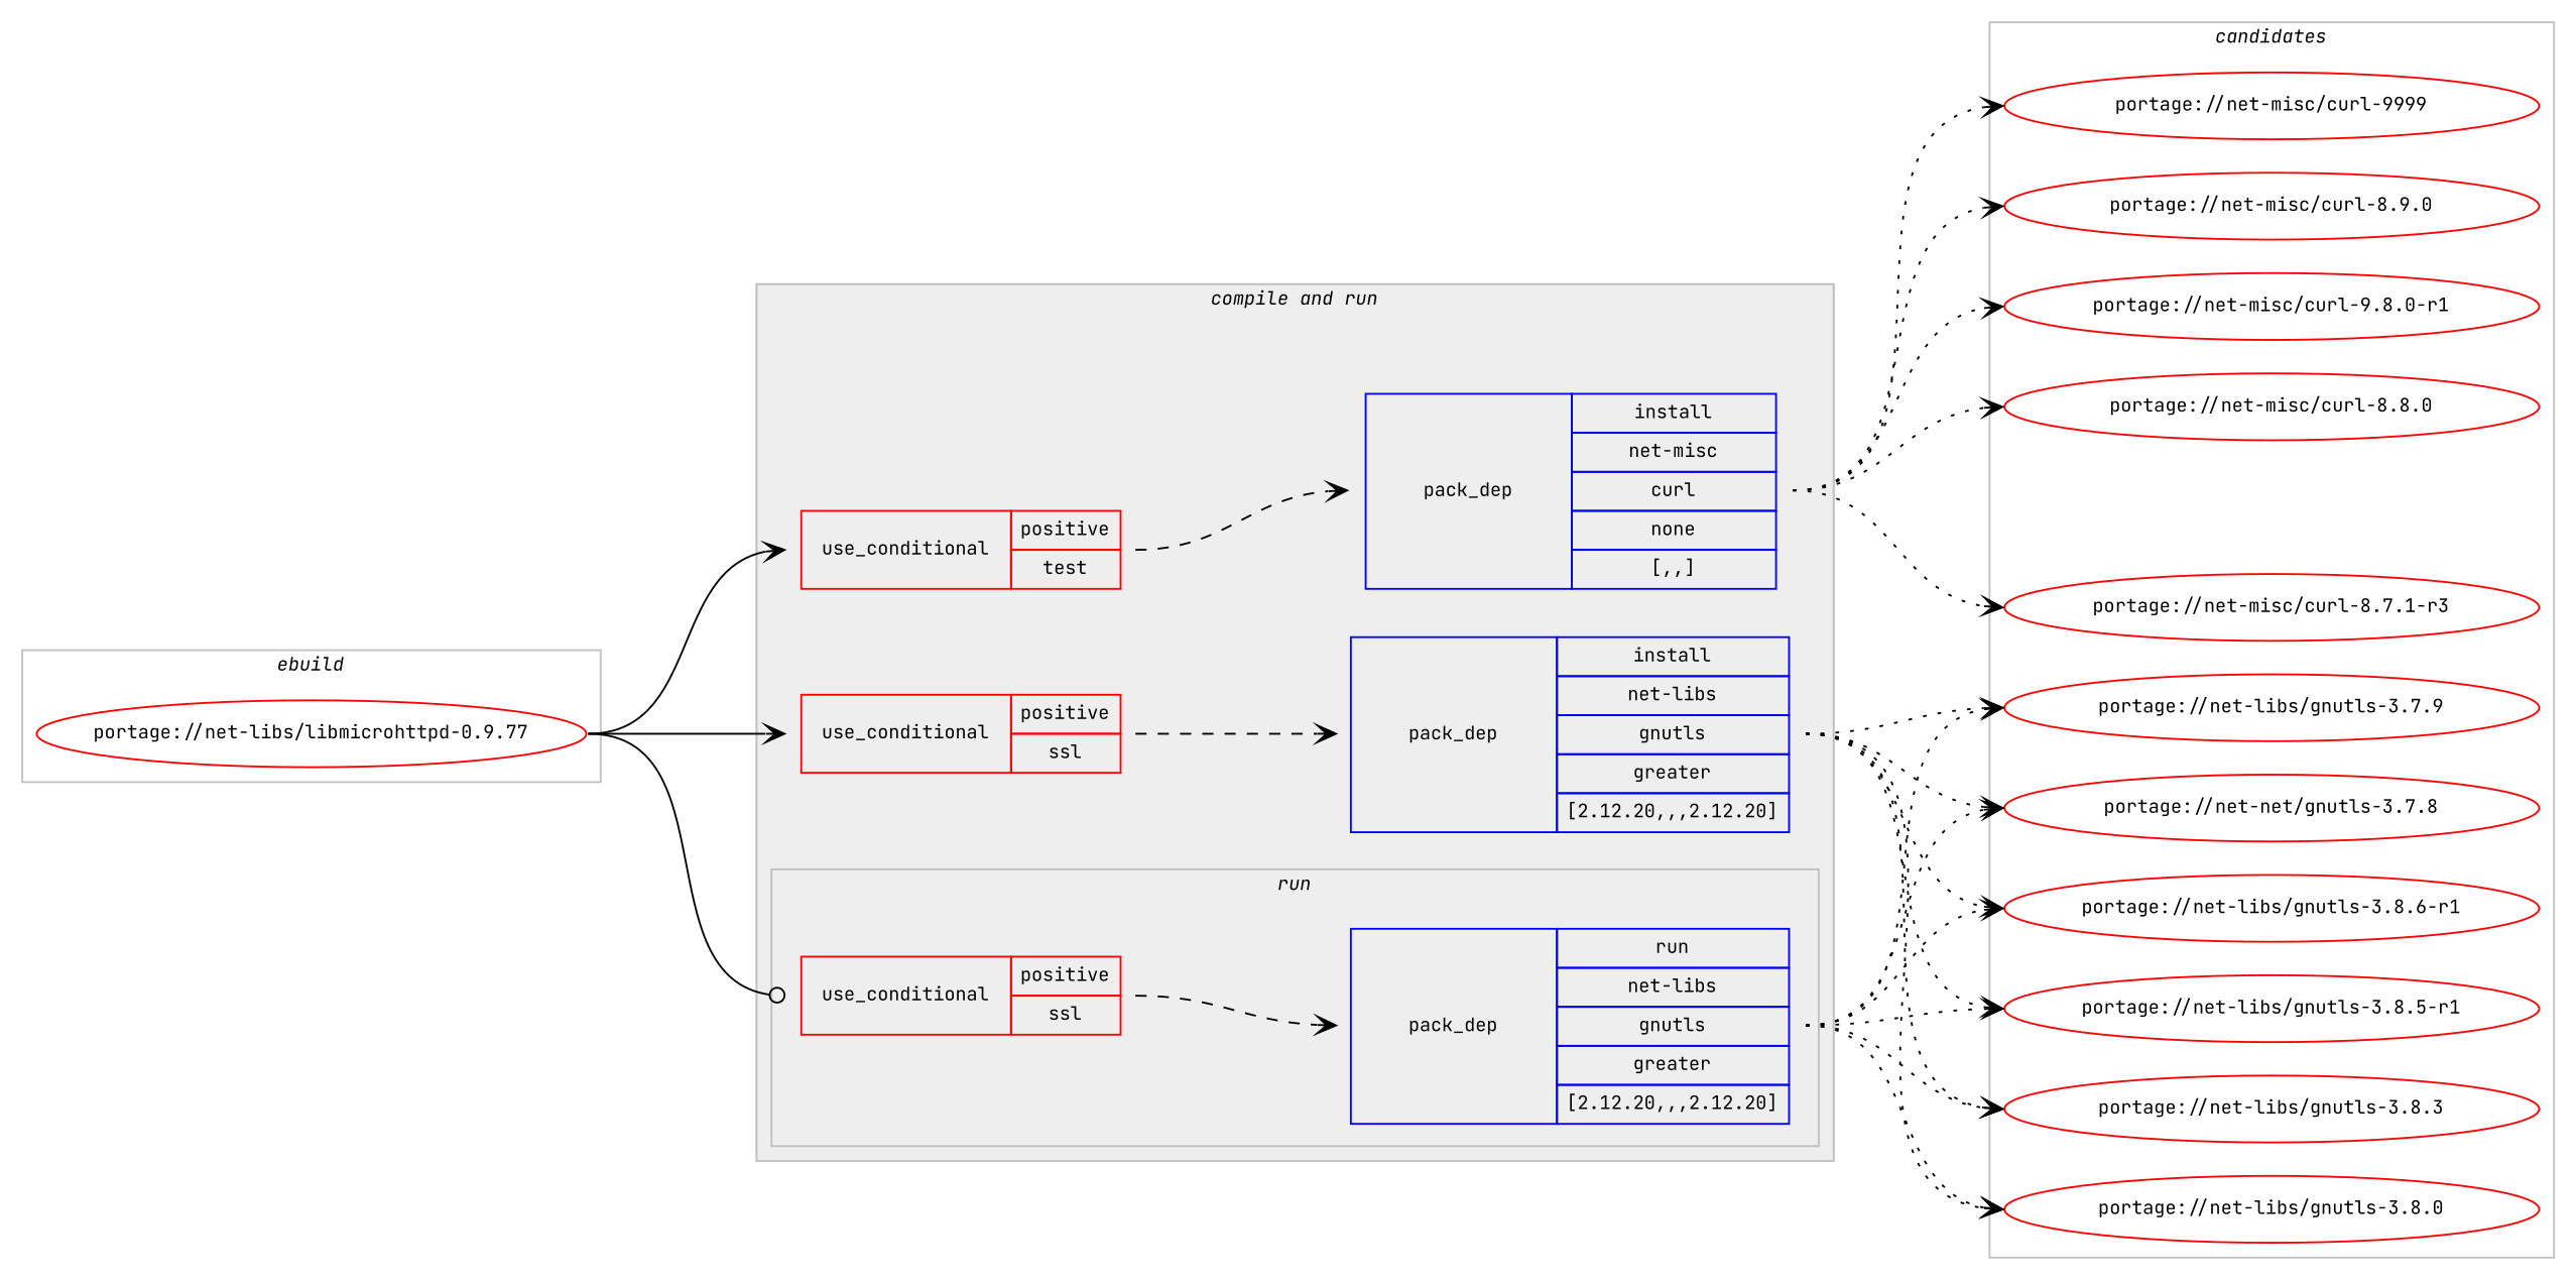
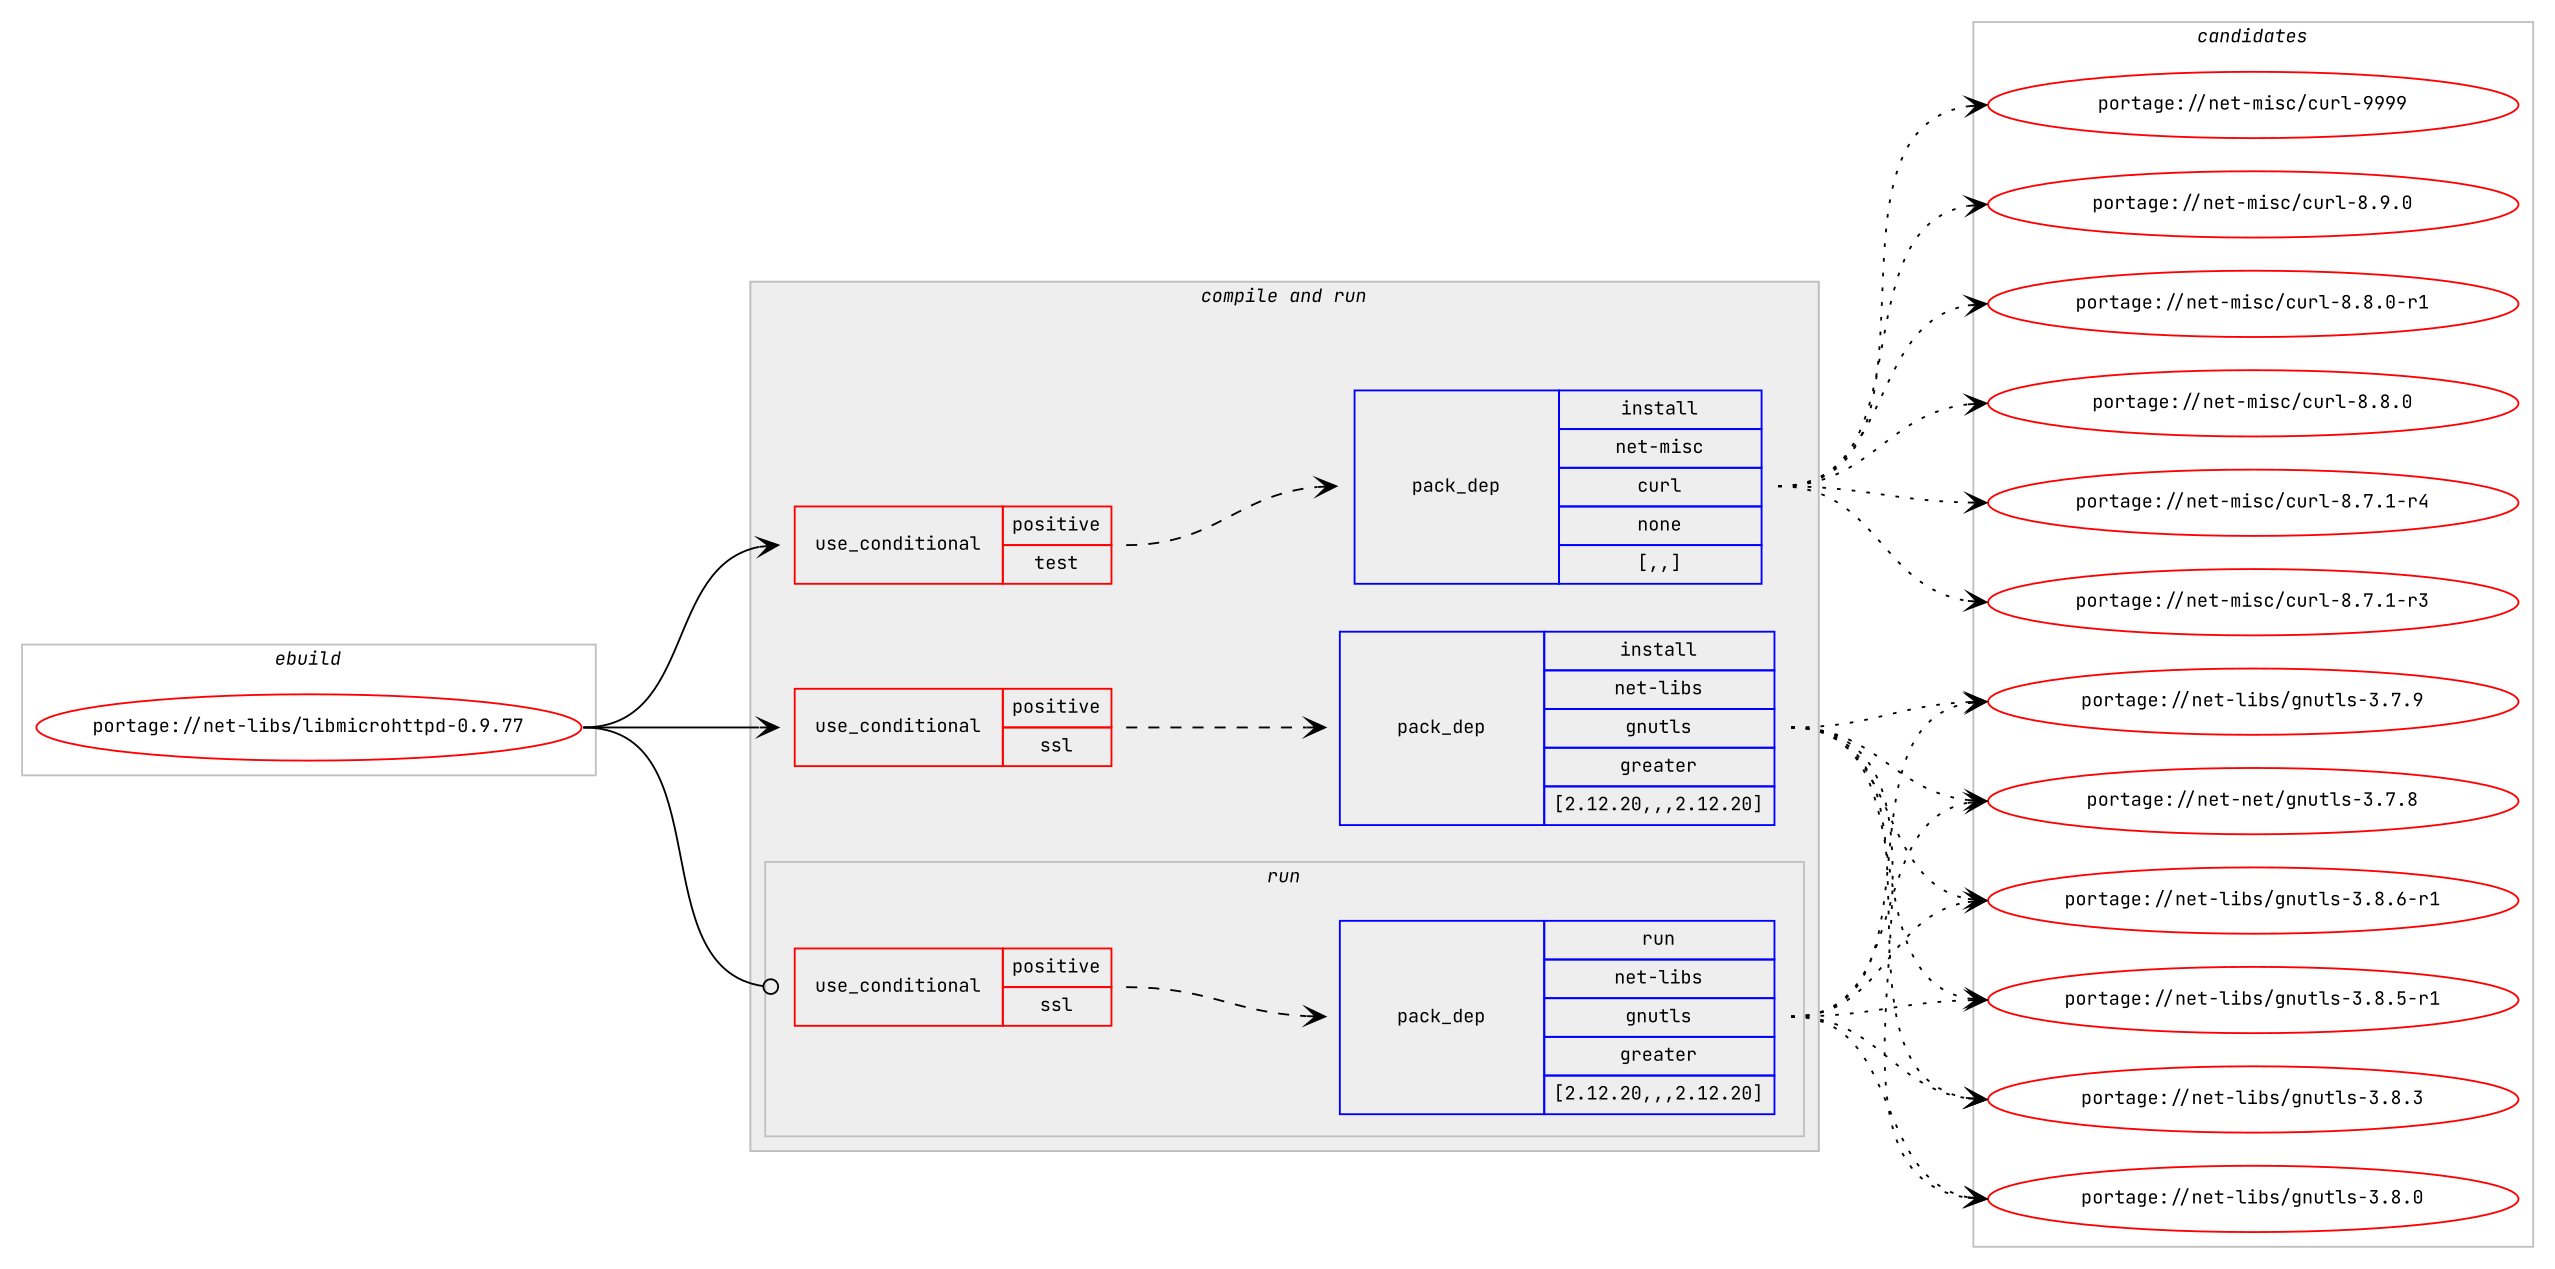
  digraph {
    compound=true
    concentrate=true
    fontname="JetBrains Mono"
    fontsize=10
    newrank=true
    rankdir=LR
    ranksep=1.5
    node [color=red fontname="JetBrains Mono" fontsize=10]
    edge [arrowhead=vee fontname="JetBrains Mono" headport=w style=dotted tailport=e weight=100]
    n1 [label="portage://net-libs/libmicrohttpd-0.9.77" width=4]
    n2 [color=blue label=<<TABLE BORDER="0" CELLBORDER="1" CELLSPACING="0" CELLPADDING="4" WIDTH="220"><TR><TD ROWSPAN="6" CELLPADDING="30">pack_dep</TD></TR><TR><TD WIDTH="110">install</TD></TR><TR><TD>net-libs</TD></TR><TR><TD>gnutls</TD></TR><TR><TD>greater</TD></TR><TR><TD>[2.12.20,,,2.12.20]</TD></TR></TABLE>> shape=none]
    n3 [label=<<TABLE BORDER="0" CELLBORDER="1" CELLSPACING="0" CELLPADDING="4"><TR><TD ROWSPAN="3" CELLPADDING="10">use_conditional</TD></TR><TR><TD>positive</TD></TR><TR><TD>ssl</TD></TR></TABLE>> shape=none]
    n4 [color=blue label=<<TABLE BORDER="0" CELLBORDER="1" CELLSPACING="0" CELLPADDING="4" WIDTH="220"><TR><TD ROWSPAN="6" CELLPADDING="30">pack_dep</TD></TR><TR><TD WIDTH="110">install</TD></TR><TR><TD>net-misc</TD></TR><TR><TD>curl</TD></TR><TR><TD>none</TD></TR><TR><TD>[,,]</TD></TR></TABLE>> shape=none]
    n5 [label=<<TABLE BORDER="0" CELLBORDER="1" CELLSPACING="0" CELLPADDING="4"><TR><TD ROWSPAN="3" CELLPADDING="10">use_conditional</TD></TR><TR><TD>positive</TD></TR><TR><TD>test</TD></TR></TABLE>> shape=none]
    n6 [color=blue label=<<TABLE BORDER="0" CELLBORDER="1" CELLSPACING="0" CELLPADDING="4" WIDTH="220"><TR><TD ROWSPAN="6" CELLPADDING="30">pack_dep</TD></TR><TR><TD WIDTH="110">run</TD></TR><TR><TD>net-libs</TD></TR><TR><TD>gnutls</TD></TR><TR><TD>greater</TD></TR><TR><TD>[2.12.20,,,2.12.20]</TD></TR></TABLE>> shape=none]
    n7 [label=<<TABLE BORDER="0" CELLBORDER="1" CELLSPACING="0" CELLPADDING="4"><TR><TD ROWSPAN="3" CELLPADDING="10">use_conditional</TD></TR><TR><TD>positive</TD></TR><TR><TD>ssl</TD></TR></TABLE>> shape=none]
    n8 [label="portage://net-libs/gnutls-3.8.6-r1" width=4]
    n9 [label="portage://net-libs/gnutls-3.8.5-r1" width=4]
    n10 [label="portage://net-libs/gnutls-3.8.3" width=4]
    n11 [label="portage://net-libs/gnutls-3.8.0" width=4]
    n12 [label="portage://net-libs/gnutls-3.7.9" width=4]
    n13 [label="portage://net-net/gnutls-3.7.8" width=4]
    n14 [label="portage://net-misc/curl-9999" width=4]
    n15 [label="portage://net-misc/curl-8.9.0" width=4]
-   n16 [label="portage://net-misc/curl-9.8.0-r1" width=4]
+   n16 [label="portage://net-misc/curl-8.8.0-r1" width=4]
    n17 [label="portage://net-misc/curl-8.8.0" width=4]
+   n18 [label="portage://net-misc/curl-8.7.1-r4" width=4]
    n19 [label="portage://net-misc/curl-8.7.1-r3" width=4]
    subgraph cluster_1 {
      color=gray
      label=<<i>ebuild</i>>
      n1
    }
    subgraph cluster_2 {
      color=gray
      label=<<i>dependencies</i>>
      subgraph cluster_3 {
        color=gray
        fillcolor="#eeeeee"
        label=<<i>compile</i>>
        style=filled
        subgraph sub_4 {
          color=gray
          fillcolor="#eeeeee"
          label=<<i>compile</i>>
          style=filled
          n3
          subgraph sub_5 {
            color=gray
            fillcolor="#eeeeee"
            label=<<i>compile</i>>
            style=filled
            n2
          }
        }
        subgraph sub_6 {
          color=gray
          fillcolor="#eeeeee"
          label=<<i>compile</i>>
          style=filled
          n5
          subgraph sub_7 {
            color=gray
            fillcolor="#eeeeee"
            label=<<i>compile</i>>
            style=filled
            n4
          }
        }
      }
      subgraph cluster_8 {
        color=gray
        fillcolor="#eeeeee"
        label=<<i>compile and run</i>>
        style=filled
      }
      subgraph cluster_9 {
        color=gray
        fillcolor="#eeeeee"
        label=<<i>run</i>>
        style=filled
        subgraph sub_10 {
          color=gray
          fillcolor="#eeeeee"
          label=<<i>run</i>>
          style=filled
          n7
          subgraph sub_11 {
            color=gray
            fillcolor="#eeeeee"
            label=<<i>run</i>>
            style=filled
            n6
          }
        }
      }
    }
    subgraph cluster_12 {
      color=gray
      label=<<i>candidates</i>>
      rank=same
      subgraph sub_13 {
        color=black
        label=<<i>candidates</i>>
        nodesep=1
        rank=same
        n8
        n9
        n10
        n11
        n12
        n13
      }
      subgraph sub_14 {
        color=black
        label=<<i>candidates</i>>
        nodesep=1
        rank=same
        n14
        n15
        n16
        n17
+       n18
        n19
      }
      subgraph sub_15 {
        color=black
        label=<<i>candidates</i>>
        nodesep=1
        rank=same
        n8
        n9
        n10
        n11
        n12
        n13
      }
    }
    n1 -> n3 [style=solid weight=20]
    n1 -> n5 [style=solid weight=20]
    n1 -> n7 [arrowhead=odot style=solid weight=20]
    n2 -> n8
    n2 -> n9
    n2 -> n10
    n2 -> n11
    n2 -> n12
    n2 -> n13
    n3 -> n2 [style=dashed weight=20]
    n4 -> n14
    n4 -> n15
    n4 -> n16
    n4 -> n17
+   n4 -> n18
    n4 -> n19
    n5 -> n4 [style=dashed weight=20]
    n6 -> n8
    n6 -> n9
    n6 -> n10
    n6 -> n11
    n6 -> n12
    n6 -> n13
    n7 -> n6 [style=dashed weight=20]
  }
